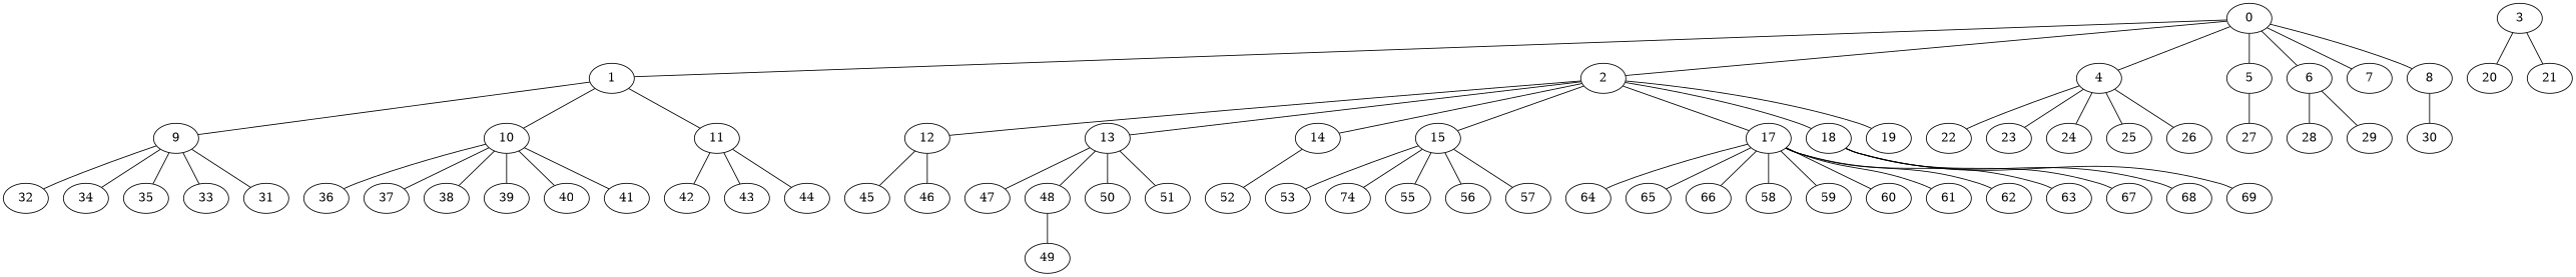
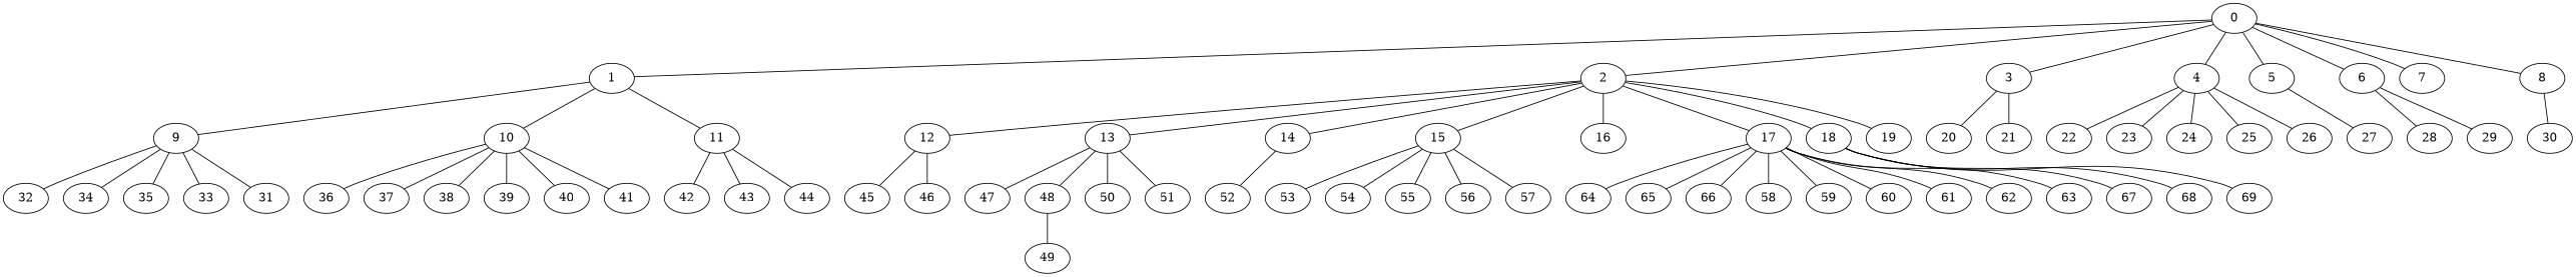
  graph {
    0
    1
    2
    3
    4
    5
    6
    7
    8
    9
    10
    11
    12
    13
    14
    15
+   16
    17
    18
    19
    20
    21
    22
    23
    24
    25
    26
    27
    28
    29
    30
    32
    34
    35
    33
    31
    36
    37
    38
    39
    40
    41
    42
    43
    44
    45
    46
    47
    48
    50
    51
    52
    53
-   54 [label=74]
+   54
    55
    56
    57
    64
    65
    66
    58
    59
    60
    61
    62
    63
    67
    68
    69
    49
    0 -- 1
    0 -- 2
+   0 -- 3
    0 -- 4
    0 -- 5
    0 -- 6
    0 -- 7
    0 -- 8
    1 -- 9
    1 -- 10
    1 -- 11
    2 -- 12
    2 -- 13
    2 -- 14
    2 -- 15
+   2 -- 16
    2 -- 17
    2 -- 18
    2 -- 19
    3 -- 20
    3 -- 21
    4 -- 22
    4 -- 23
    4 -- 24
    4 -- 25
    4 -- 26
    5 -- 27
    6 -- 28
    6 -- 29
    8 -- 30
    9 -- 32
    9 -- 34
    9 -- 35
    9 -- 33
    9 -- 31
    10 -- 36
    10 -- 37
    10 -- 38
    10 -- 39
    10 -- 40
    10 -- 41
    11 -- 42
    11 -- 43
    11 -- 44
    12 -- 45
    12 -- 46
    13 -- 47
    13 -- 48
    13 -- 50
    13 -- 51
    14 -- 52
    15 -- 53
    15 -- 54
    15 -- 55
    15 -- 56
    15 -- 57
    17 -- 64
    17 -- 65
    17 -- 66
    17 -- 58
    17 -- 59
    17 -- 60
    17 -- 61
    17 -- 62
    17 -- 63
    18 -- 67
    18 -- 68
    18 -- 69
    48 -- 49
  }
